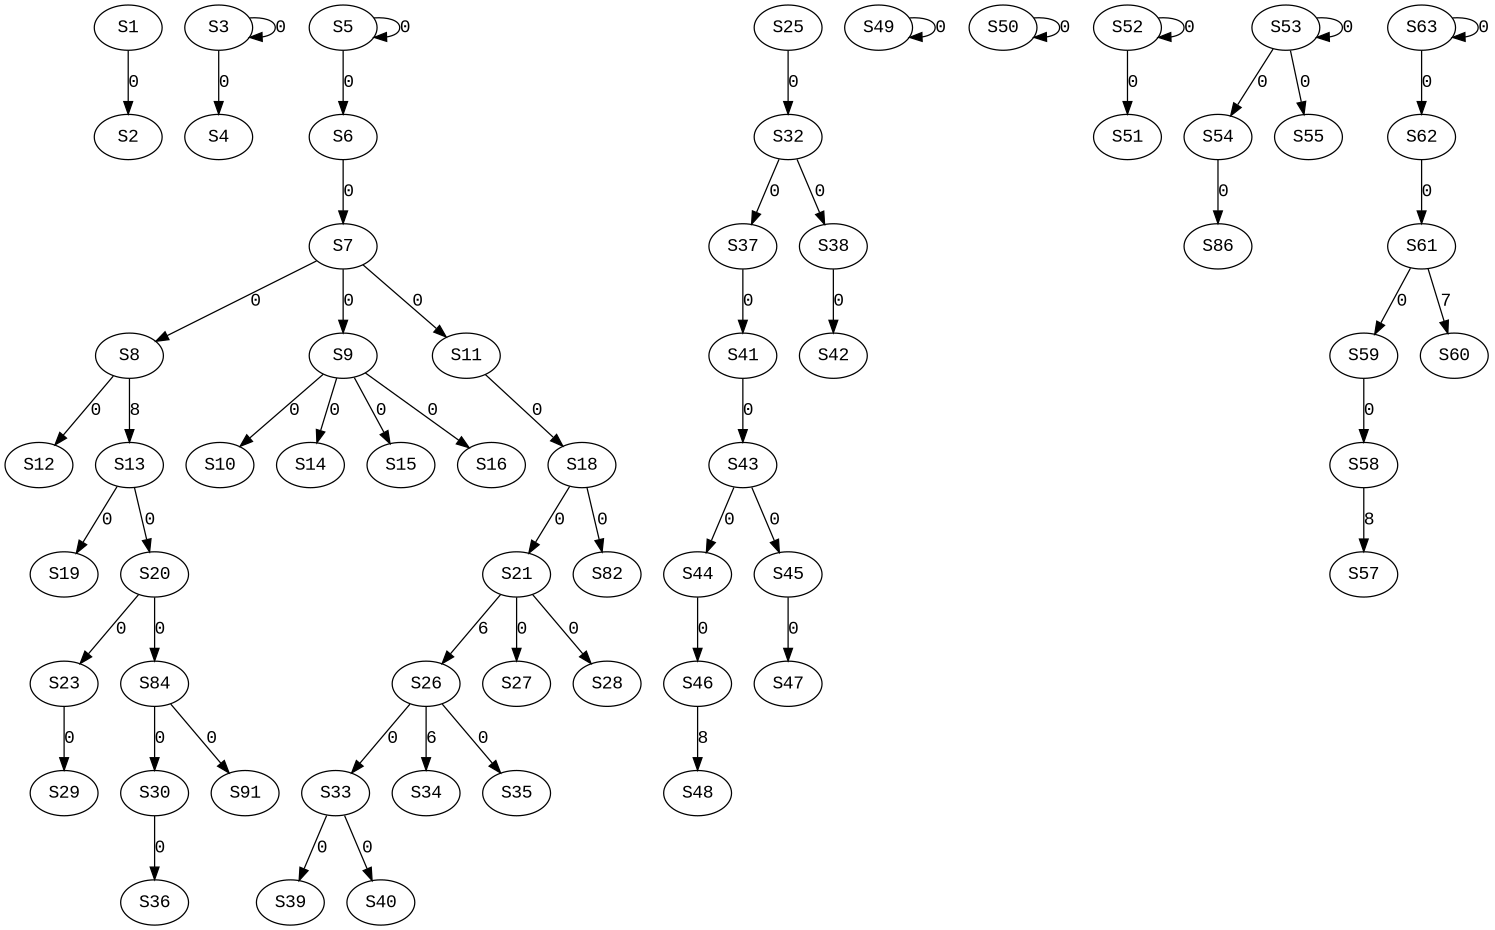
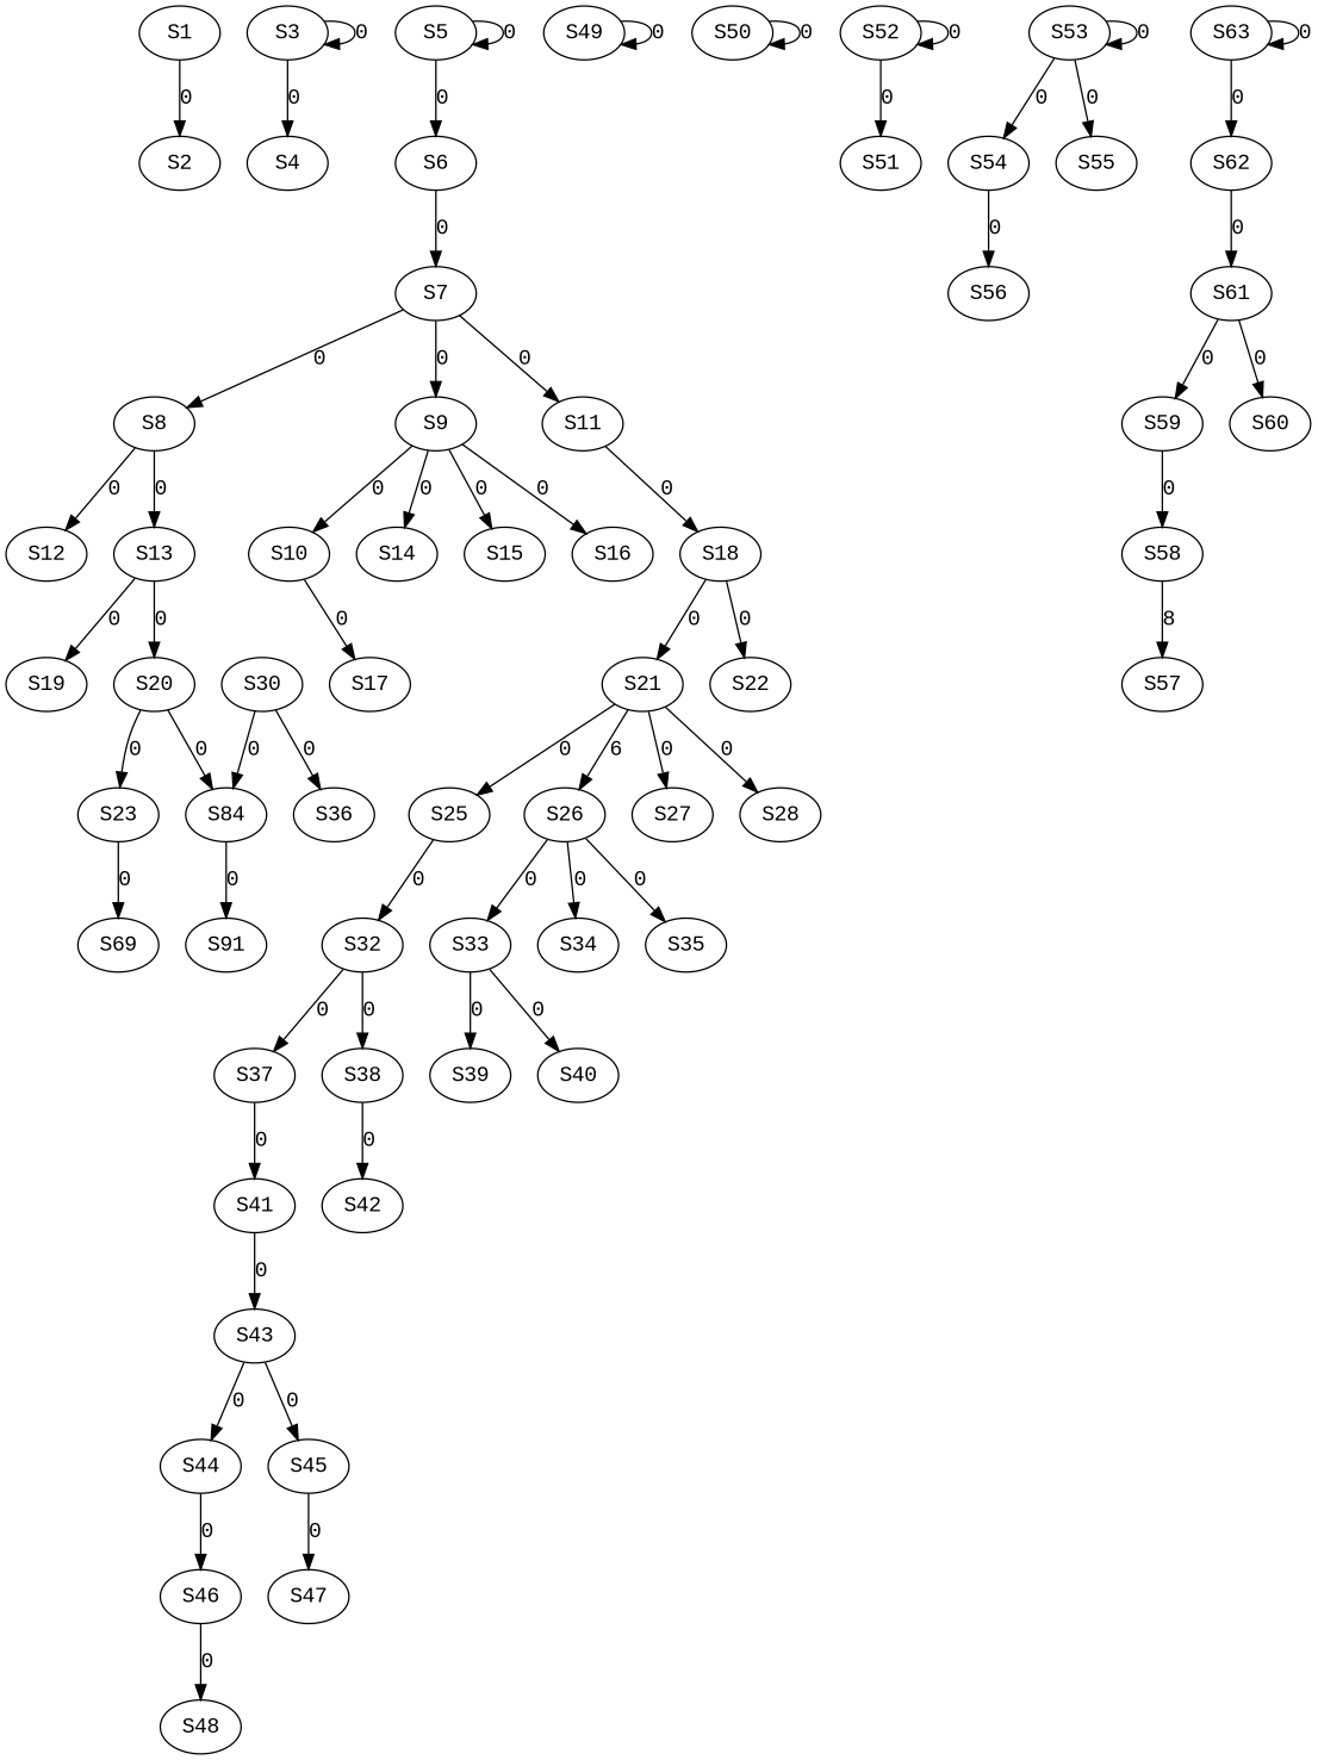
  strict digraph {
    fontname="Liberation Mono"
    node [fontname="Liberation Mono"]
    edge [fontname="Liberation Mono"]
    S1
    S2
    S3
    S4
    S5
    S6
    S7
    S8
    S9
    S11
    S12
    S13
    S10
    S14
    S15
    S16
+   S17
    S18
    S19
    S20
    S21
-   S22 [label=S82]
+   S22
    S23
    n24 [label=S84]
    S25
    S26
    S27
    S28
-   S29
+   S29 [label=S69]
    S30
    n31 [label=S91]
    S32
    S33
    S34
    S35
    S36
    S37
    S38
    S39
    S40
    S41
    S42
    S43
    S44
    S45
    S46
    S47
    S48
    S49
    S50
    S52
    S51
    S53
    S54
    S55
-   S56 [label=S86]
+   S56
    S58
    S57
    S59
    S61
    S60
    S62
    S63
    S1 -> S2 [label=0]
    S3 -> S3 [label=0]
    S3 -> S4 [label=0]
    S5 -> S5 [label=0]
    S5 -> S6 [label=0]
    S6 -> S7 [label=0]
    S7 -> S8 [label=0]
    S7 -> S9 [label=0]
    S7 -> S11 [label=0]
    S8 -> S12 [label=0]
-   S8 -> S13 [label=8]
+   S8 -> S13 [label=0]
    S9 -> S10 [label=0]
    S9 -> S14 [label=0]
    S9 -> S15 [label=0]
    S9 -> S16 [label=0]
    S11 -> S18 [label=0]
    S13 -> S19 [label=0]
    S13 -> S20 [label=0]
+   S10 -> S17 [label=0]
    S18 -> S21 [label=0]
    S18 -> S22 [label=0]
    S20 -> S23 [label=0]
    S20 -> n24 [label=0]
+   S21 -> S25 [label=0]
    S21 -> S26 [label=6]
    S21 -> S27 [label=0]
    S21 -> S28 [label=0]
    S23 -> S29 [label=0]
-   n24 -> S30 [label=0]
+   S30 -> n24 [label=0]
    n24 -> n31 [label=0]
    S25 -> S32 [label=0]
    S26 -> S33 [label=0]
-   S26 -> S34 [label=6]
+   S26 -> S34 [label=0]
    S26 -> S35 [label=0]
    S30 -> S36 [label=0]
    S32 -> S37 [label=0]
    S32 -> S38 [label=0]
    S33 -> S39 [label=0]
    S33 -> S40 [label=0]
    S37 -> S41 [label=0]
    S38 -> S42 [label=0]
    S41 -> S43 [label=0]
    S43 -> S44 [label=0]
    S43 -> S45 [label=0]
    S44 -> S46 [label=0]
    S45 -> S47 [label=0]
-   S46 -> S48 [label=8]
+   S46 -> S48 [label=0]
    S49 -> S49 [label=0]
    S50 -> S50 [label=0]
    S52 -> S52 [label=0]
    S52 -> S51 [label=0]
    S53 -> S53 [label=0]
    S53 -> S54 [label=0]
    S53 -> S55 [label=0]
    S54 -> S56 [label=0]
    S58 -> S57 [label=8]
    S59 -> S58 [label=0]
    S61 -> S59 [label=0]
-   S61 -> S60 [label=7]
+   S61 -> S60 [label=0]
    S62 -> S61 [label=0]
    S63 -> S62 [label=0]
    S63 -> S63 [label=0]
  }
